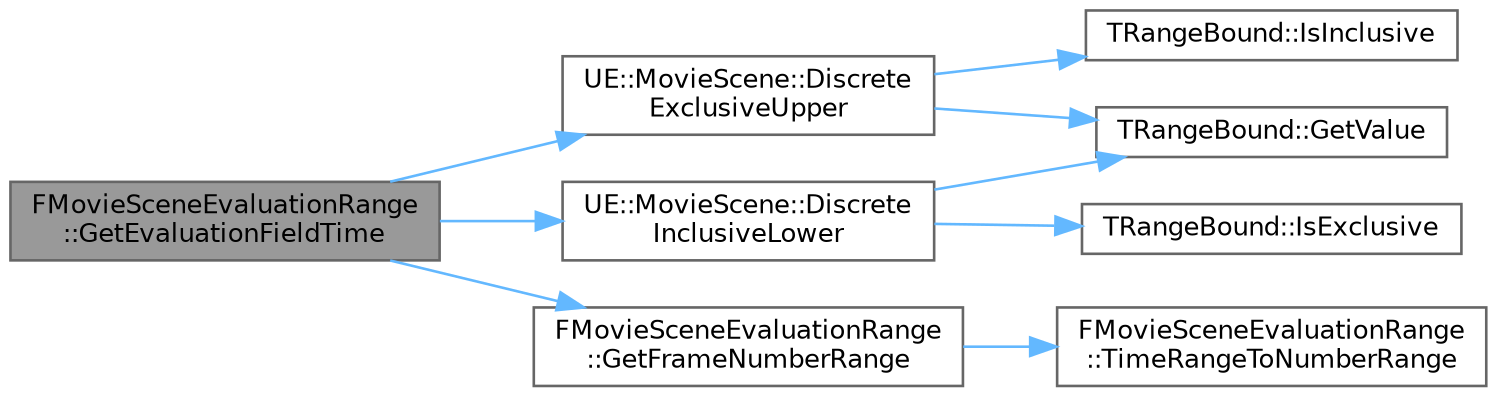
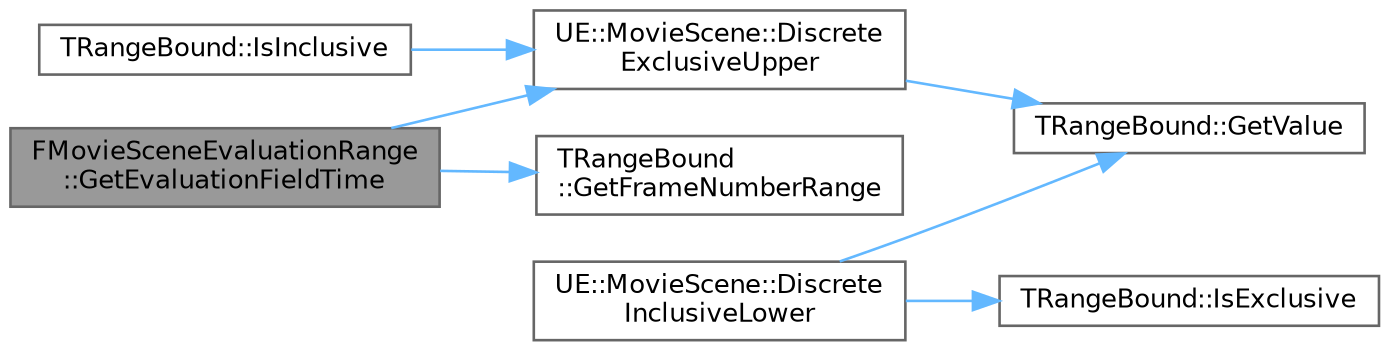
  digraph {
    rankdir=LR
    node [color=grey40 fillcolor=white fontname=Helvetica fontsize=10 shape=box style=filled]
    edge [color=steelblue1 fontname=Helvetica fontsize=10 labelfontname=Helvetica labelfontsize=10 style=solid]
    n1 [color=gray40 fillcolor=grey60 fontcolor=black height=0.2 label="FMovieSceneEvaluationRange\l::GetEvaluationFieldTime" width=0.4]
    n2 [height=0.2 label="UE::MovieScene::Discrete\lExclusiveUpper" width=0.4]
    n3 [height=0.2 label="UE::MovieScene::Discrete\lInclusiveLower" width=0.4]
-   n4 [height=0.2 label="FMovieSceneEvaluationRange\l::GetFrameNumberRange" width=0.4]
+   n4 [height=0.2 label="TRangeBound\l::GetFrameNumberRange" width=0.4]
    n5 [height=0.2 label="TRangeBound::GetValue" width=0.4]
    n6 [height=0.2 label="TRangeBound::IsInclusive" width=0.4]
    n7 [height=0.2 label="TRangeBound::IsExclusive" width=0.4]
-   n8 [height=0.2 label="FMovieSceneEvaluationRange\l::TimeRangeToNumberRange" width=0.4]
    n1 -> n2
-   n1 -> n3
    n1 -> n4
    n2 -> n5
-   n2 -> n6
+   n6 -> n2
    n3 -> n5
    n3 -> n7
-   n4 -> n8
  }
